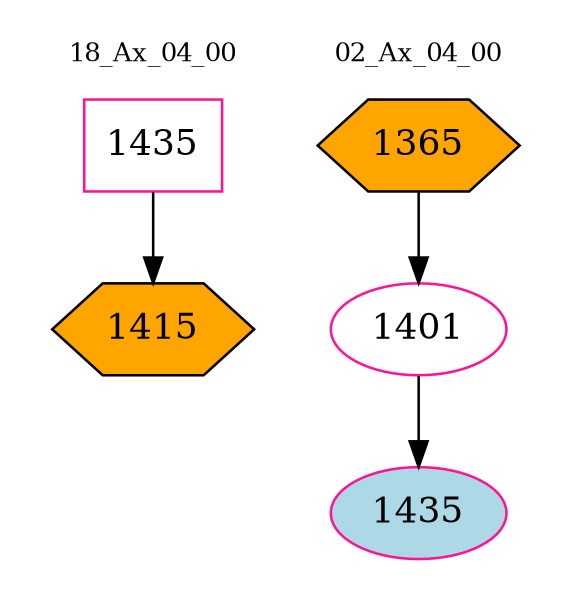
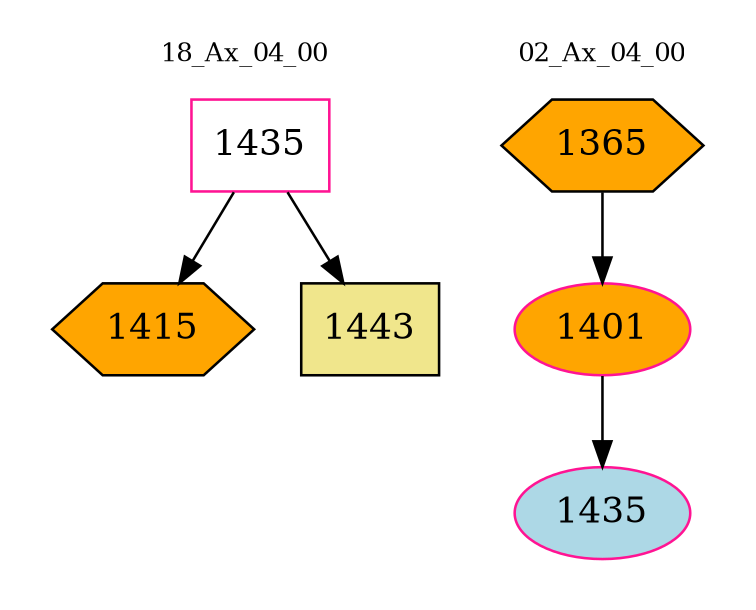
  digraph {
    node [color=deeppink fillcolor=white shape=box style=filled]
    edge [color=black]
    n1 [label=1435]
    n2 [color=black fillcolor=orange label=1415 shape=hexagon]
-   n4 [label=1401 shape=ellipse]
+   n3 [color=black fillcolor=khaki label=1443]
+   n4 [fillcolor=orange label=1401 shape=ellipse]
    n5 [color=black fillcolor=orange label=1365 shape=hexagon]
    n6 [fillcolor=lightblue label=1435 shape=ellipse]
    subgraph cluster_1 {
      color=white
      fontsize=10
      label="18_Ax_04_00"
      n1
      n2
+     n3
    }
    subgraph cluster_2 {
      color=white
      fontsize=10
      label="02_Ax_04_00"
      n4
      n5
      n6
    }
    n1 -> n2
+   n1 -> n3
    n4 -> n6
    n5 -> n4
  }
